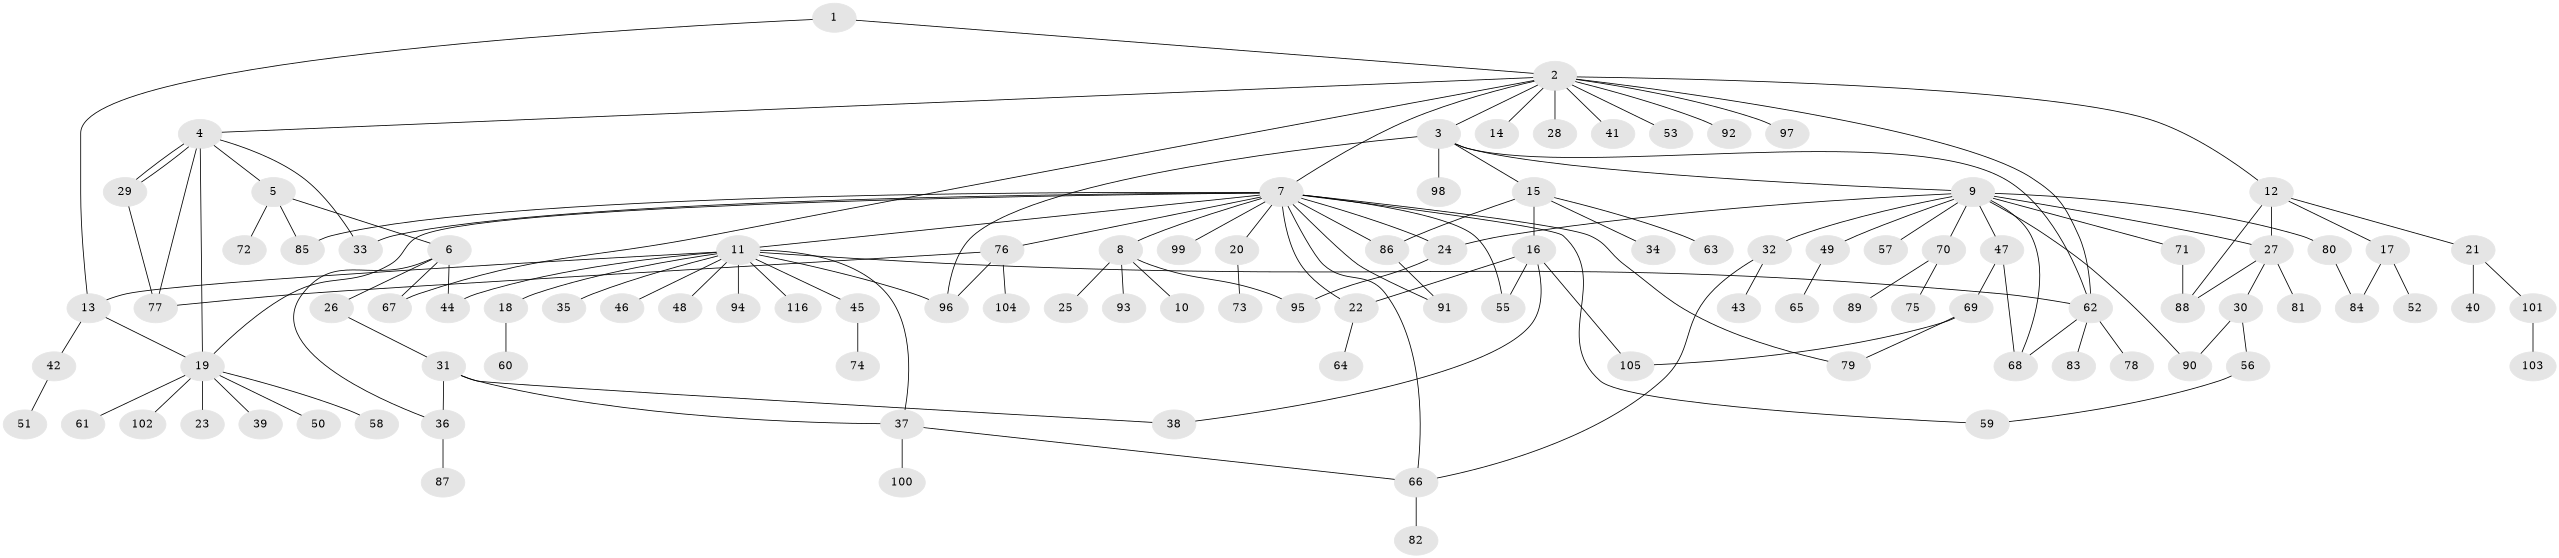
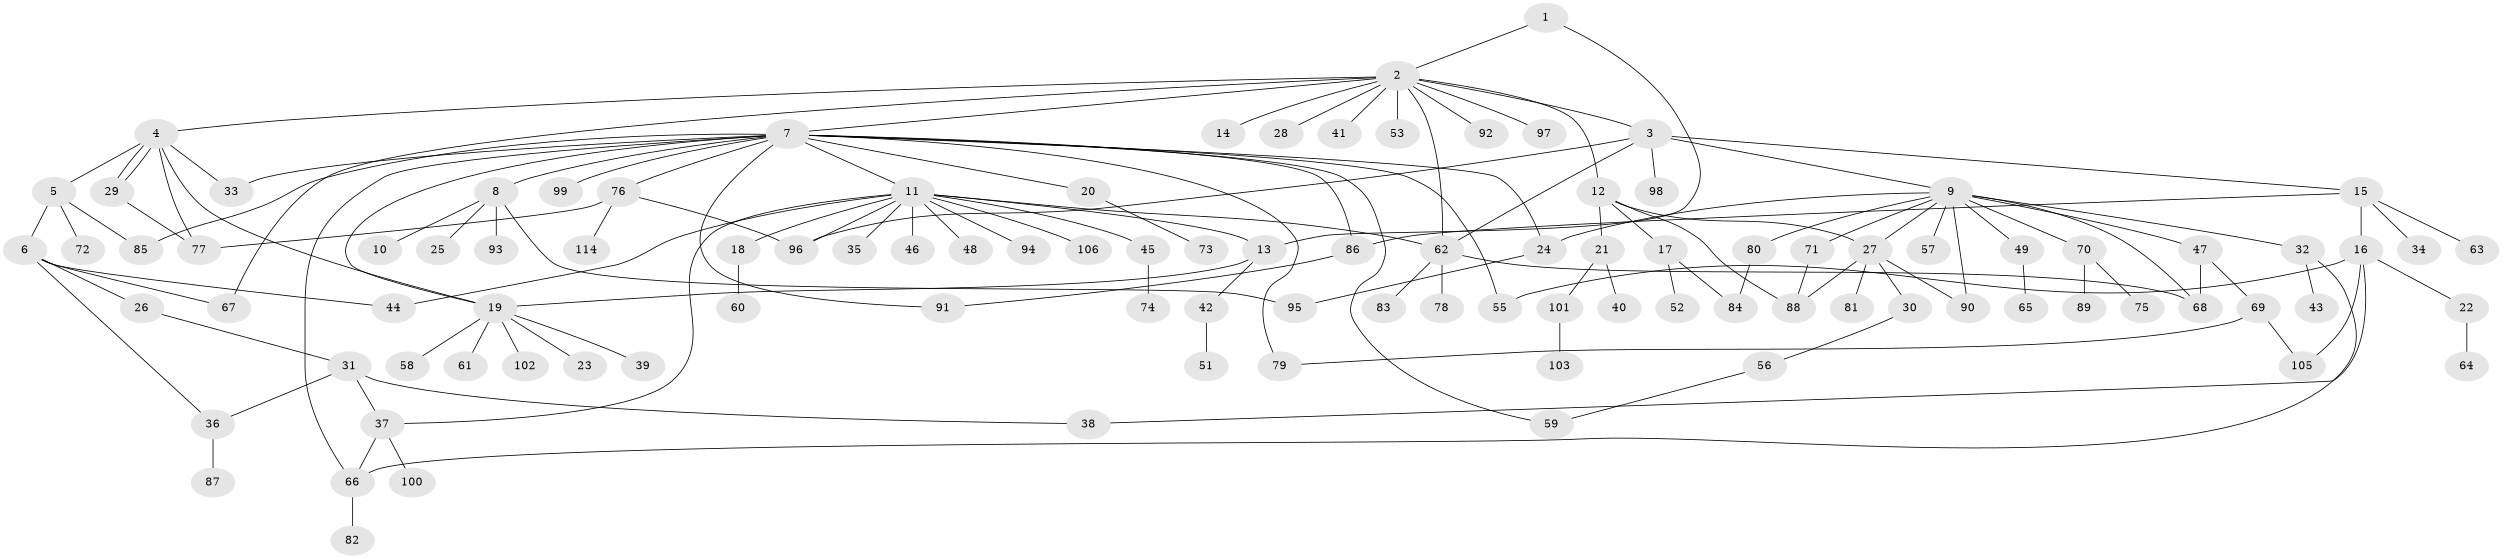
  graph {
    node [color=gray90 style=filled]
    1
    2
    13
    3
    4
    7
    12
    14
    28
    41
    53
    62
    67
    92
    97
    19
    42
    9
    15
    96
    98
    5
    29
    33
    77
    85
    8
    11
    20
    22
    24
    55
    59
    66
    76
    79
    86
    91
    99
    27
    17
    21
    88
    68
    78
    83
    32
    47
    49
    57
    70
    71
    80
    90
    16
    34
    63
    6
    72
    23
    39
-   50
    58
    61
    102
    26
    36
    44
    31
    87
    10
    25
    93
    95
    18
    35
    37
    45
    46
    48
    94
-   106 [label=116]
+   106
    73
    64
    82
-   104
+   104 [label=114]
    30
    81
    43
    69
    65
    75
    89
    84
    60
    100
    74
    52
    40
    101
    51
    38
    105
    103
    56
    1 -- 2
    1 -- 13
    2 -- 3
    2 -- 4
    2 -- 7
    2 -- 12
    2 -- 14
    2 -- 28
    2 -- 41
    2 -- 53
    2 -- 62
    2 -- 67
    2 -- 92
    2 -- 97
    13 -- 19
    13 -- 42
    3 -- 62
    3 -- 9
    3 -- 15
    3 -- 96
    3 -- 98
    4 -- 19
    4 -- 5
    4 -- 29
    4 -- 29
    4 -- 33
    4 -- 77
    7 -- 19
    7 -- 33
    7 -- 85
    7 -- 8
    7 -- 11
    7 -- 20
-   7 -- 22
    7 -- 24
    7 -- 55
    7 -- 59
    7 -- 66
    7 -- 76
    7 -- 79
    7 -- 86
    7 -- 91
    7 -- 99
    12 -- 27
    12 -- 17
    12 -- 21
    12 -- 88
    62 -- 68
    62 -- 78
    62 -- 83
    19 -- 23
    19 -- 39
-   19 -- 50
    19 -- 58
    19 -- 61
    19 -- 102
    42 -- 51
    9 -- 24
    9 -- 27
    9 -- 68
    9 -- 32
    9 -- 47
    9 -- 49
    9 -- 57
    9 -- 70
    9 -- 71
    9 -- 80
    9 -- 90
    15 -- 86
    15 -- 16
    15 -- 34
    15 -- 63
    5 -- 85
    5 -- 6
    5 -- 72
    29 -- 77
    8 -- 10
    8 -- 25
    8 -- 93
    8 -- 95
    11 -- 13
    11 -- 62
    11 -- 96
    11 -- 44
    11 -- 18
    11 -- 35
    11 -- 37
    11 -- 45
    11 -- 46
    11 -- 48
    11 -- 94
    11 -- 106
    20 -- 73
    22 -- 64
    24 -- 95
    66 -- 82
    76 -- 96
    76 -- 77
    76 -- 104
    86 -- 91
    27 -- 88
-   30 -- 90
+   27 -- 90
    27 -- 30
    27 -- 81
    17 -- 84
    17 -- 52
    21 -- 40
    21 -- 101
    32 -- 66
    32 -- 43
    47 -- 68
    47 -- 69
    49 -- 65
    70 -- 75
    70 -- 89
    71 -- 88
    80 -- 84
    16 -- 22
    16 -- 55
    16 -- 38
    16 -- 105
    6 -- 67
    6 -- 26
    6 -- 36
    6 -- 44
    26 -- 31
    36 -- 87
    31 -- 36
    31 -- 37
    31 -- 38
    18 -- 60
    37 -- 66
    37 -- 100
    45 -- 74
    30 -- 56
    69 -- 79
    69 -- 105
    101 -- 103
    56 -- 59
  }
